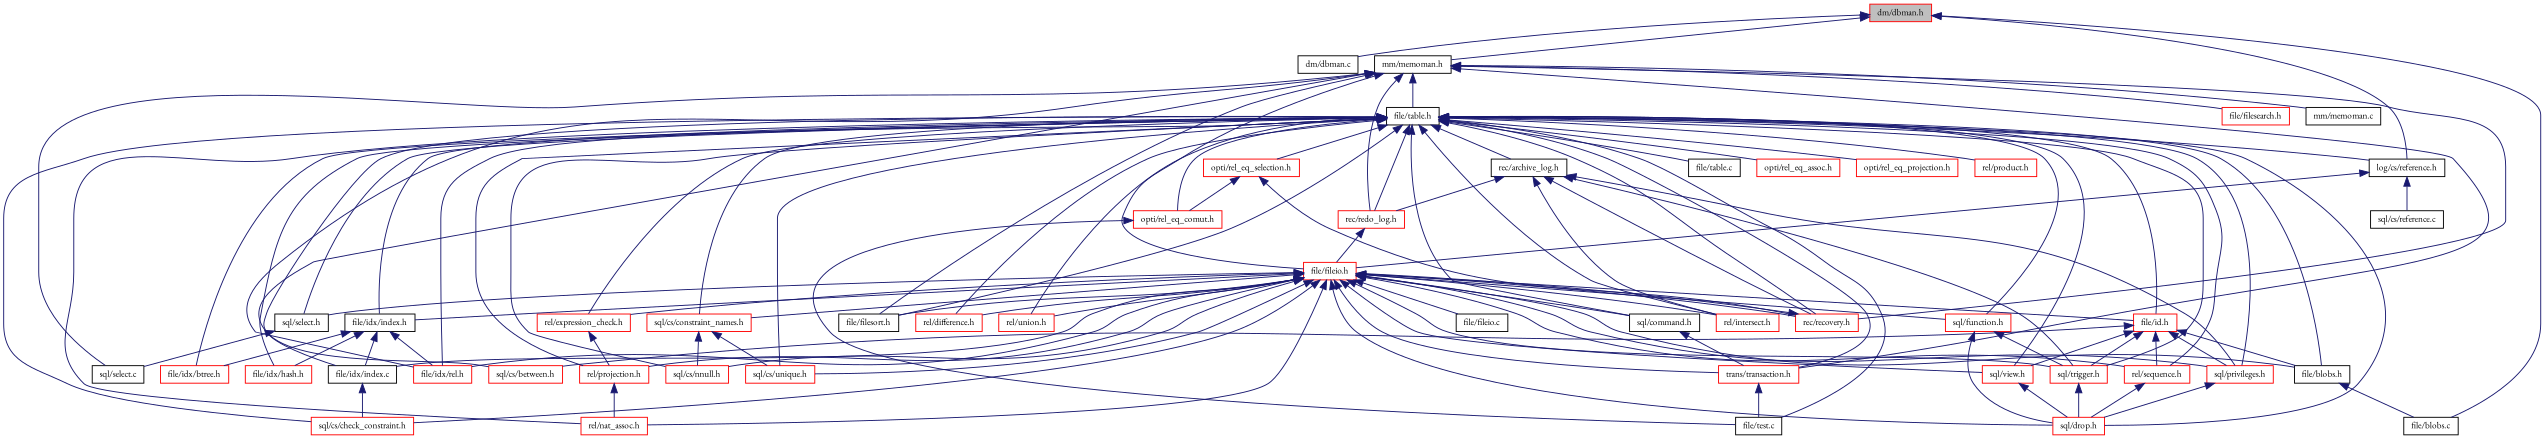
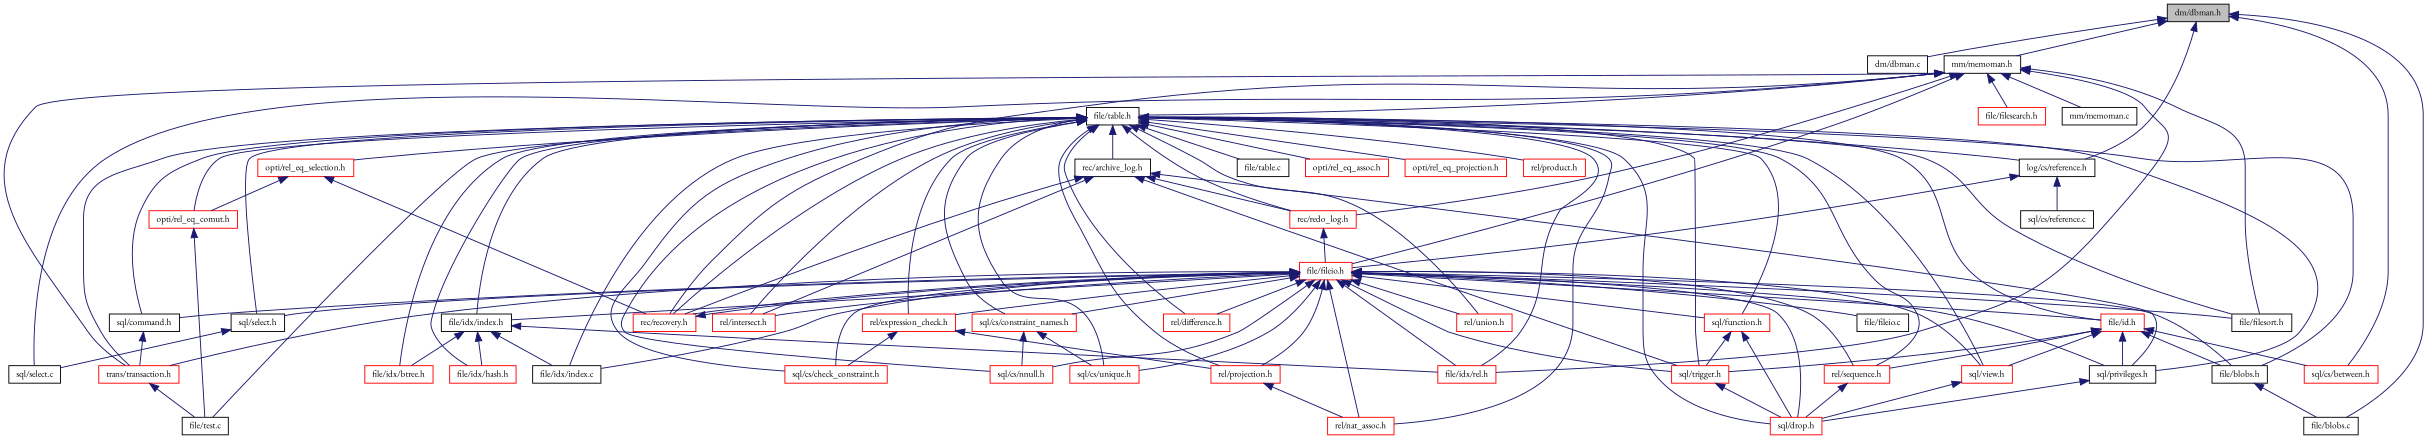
  digraph {
    fontname="EB Garamond"
    node [color=red fontname="EB Garamond" fontsize=10 shape=record]
    edge [color=midnightblue dir=back fontname="EB Garamond" fontsize=10 labelfontname=Helvetica labelfontsize=10 style=solid]
-   n1 [fillcolor=grey75 fontcolor=black height=0.2 label="dm/dbman.h" style=filled width=0.4]
+   n1 [color=black fillcolor=grey75 fontcolor=black height=0.2 label="dm/dbman.h" style=filled width=0.4]
    n2 [color=black height=0.2 label="dm/dbman.c" width=0.4]
    n3 [color=black height=0.2 label="mm/memoman.h" width=0.4]
    n4 [color=black height=0.2 label="file/blobs.c" width=0.4]
    n5 [color=black height=0.2 label="log/cs/reference.h" width=0.4]
    n6 [color=black height=0.2 label="mm/memoman.c" width=0.4]
    n7 [color=black height=0.2 label="file/table.h" width=0.4]
    n8 [height=0.2 label="file/fileio.h" width=0.4]
    n9 [height=0.2 label="rec/recovery.h" width=0.4]
    n10 [height=0.2 label="sql/cs/between.h" width=0.4]
    n11 [color=black height=0.2 label="file/filesort.h" width=0.4]
    n12 [height=0.2 label="trans/transaction.h" width=0.4]
    n13 [height=0.2 label="file/idx/rel.h" width=0.4]
    n14 [color=black height=0.2 label="sql/select.c" width=0.4]
    n15 [height=0.2 label="rec/redo_log.h" width=0.4]
    n16 [height=0.2 label="file/filesearch.h" width=0.4]
    n17 [color=black height=0.2 label="sql/cs/reference.c" width=0.4]
    n18 [color=black height=0.2 label="file/blobs.h" width=0.4]
    n19 [height=0.2 label="file/id.h" width=0.4]
    n20 [height=0.2 label="sql/view.h" width=0.4]
    n21 [height=0.2 label="sql/drop.h" width=0.4]
    n22 [height=0.2 label="rel/sequence.h" width=0.4]
    n23 [height=0.2 label="sql/trigger.h" width=0.4]
-   n24 [height=0.2 label="sql/privileges.h" width=0.4]
+   n24 [color=black height=0.2 label="sql/privileges.h" width=0.4]
    n25 [color=black height=0.2 label="sql/command.h" width=0.4]
    n26 [color=black height=0.2 label="file/test.c" width=0.4]
    n27 [height=0.2 label="rel/expression_check.h" width=0.4]
    n28 [height=0.2 label="sql/cs/check_constraint.h" width=0.4]
    n29 [height=0.2 label="rel/projection.h" width=0.4]
    n30 [height=0.2 label="rel/nat_assoc.h" width=0.4]
    n31 [color=black height=0.2 label="file/idx/index.h" width=0.4]
    n32 [height=0.2 label="file/idx/btree.h" width=0.4]
    n33 [height=0.2 label="file/idx/hash.h" width=0.4]
    n34 [color=black height=0.2 label="file/idx/index.c" width=0.4]
    n35 [height=0.2 label="sql/cs/constraint_names.h" width=0.4]
    n36 [height=0.2 label="sql/cs/nnull.h" width=0.4]
    n37 [height=0.2 label="sql/cs/unique.h" width=0.4]
    n38 [height=0.2 label="rel/difference.h" width=0.4]
    n39 [height=0.2 label="rel/intersect.h" width=0.4]
    n40 [height=0.2 label="rel/union.h" width=0.4]
    n41 [height=0.2 label="sql/function.h" width=0.4]
    n42 [color=black height=0.2 label="sql/select.h" width=0.4]
    n43 [color=black height=0.2 label="rec/archive_log.h" width=0.4]
    n44 [height=0.2 label="opti/rel_eq_selection.h" width=0.4]
    n45 [height=0.2 label="opti/rel_eq_comut.h" width=0.4]
    n46 [color=black height=0.2 label="file/table.c" width=0.4]
    n47 [height=0.2 label="opti/rel_eq_assoc.h" width=0.4]
    n48 [height=0.2 label="opti/rel_eq_projection.h" width=0.4]
    n49 [height=0.2 label="rel/product.h" width=0.4]
    n50 [color=black height=0.2 label="file/fileio.c" width=0.4]
    n1 -> n2
    n1 -> n3
    n1 -> n4
    n1 -> n5
    n3 -> n6
    n3 -> n7
    n3 -> n8
    n3 -> n9
-   n3 -> n10
+   n1 -> n10
    n3 -> n11
    n3 -> n12
    n3 -> n13
    n3 -> n14
    n3 -> n15
    n3 -> n16
    n5 -> n8
    n5 -> n17
    n7 -> n5
    n7 -> n9
    n7 -> n11
    n7 -> n12
    n7 -> n13
    n7 -> n15
    n7 -> n18
    n7 -> n19
    n7 -> n20
    n7 -> n21
    n7 -> n22
    n7 -> n23
    n7 -> n24
    n7 -> n25
    n7 -> n26
    n7 -> n27
    n7 -> n28
    n7 -> n29
    n7 -> n30
    n7 -> n31
    n7 -> n32
    n7 -> n33
    n7 -> n34
    n7 -> n35
    n7 -> n36
    n7 -> n37
    n7 -> n38
    n7 -> n39
    n7 -> n40
    n7 -> n41
    n7 -> n42
    n7 -> n43
    n7 -> n44
    n7 -> n45
    n7 -> n46
    n7 -> n47
    n7 -> n48
    n7 -> n49
    n8 -> n9
    n8 -> n11
    n8 -> n12
    n8 -> n13
    n8 -> n18
    n8 -> n19
    n8 -> n20
    n8 -> n21
    n8 -> n22
    n8 -> n23
    n8 -> n24
    n8 -> n25
    n8 -> n27
    n8 -> n28
    n8 -> n29
    n8 -> n30
    n8 -> n31
    n8 -> n34
    n8 -> n35
    n8 -> n36
    n8 -> n37
    n8 -> n38
    n8 -> n39
    n8 -> n40
    n8 -> n41
    n8 -> n42
    n8 -> n50
    n9 -> n8
    n12 -> n26
    n15 -> n8
    n18 -> n4
    n19 -> n10
    n19 -> n18
    n19 -> n20
    n19 -> n22
    n19 -> n23
    n19 -> n24
    n20 -> n21
    n22 -> n21
    n23 -> n21
    n24 -> n21
    n25 -> n12
-   n34 -> n28
+   n27 -> n28
    n27 -> n29
    n29 -> n30
    n31 -> n13
    n31 -> n32
    n31 -> n33
    n31 -> n34
    n35 -> n36
    n35 -> n37
    n41 -> n21
    n41 -> n23
    n42 -> n14
    n43 -> n9
    n43 -> n15
    n43 -> n23
    n43 -> n24
    n43 -> n39
    n44 -> n9
    n44 -> n45
    n45 -> n26
  }
